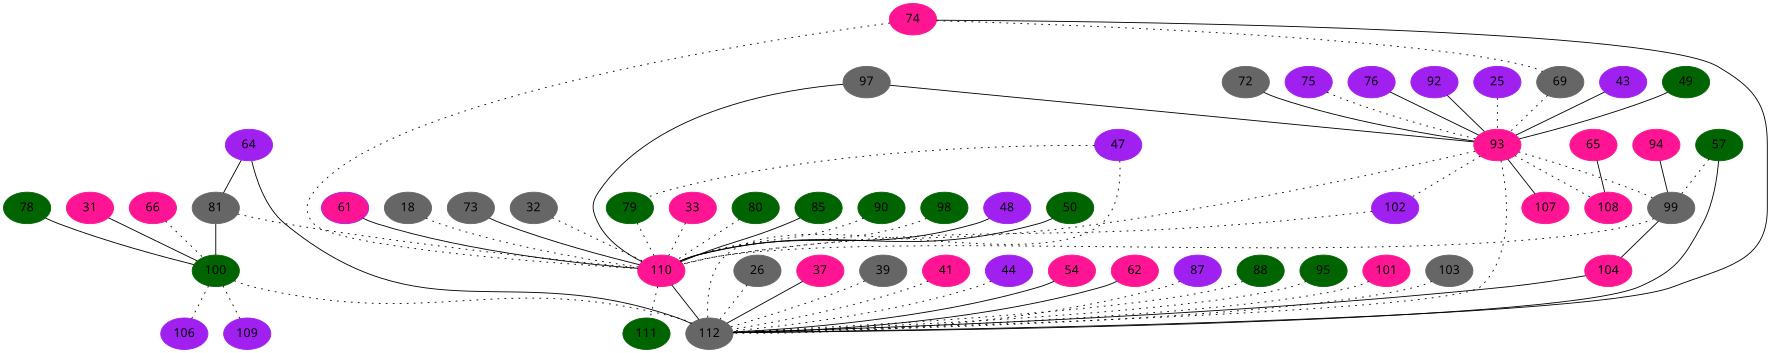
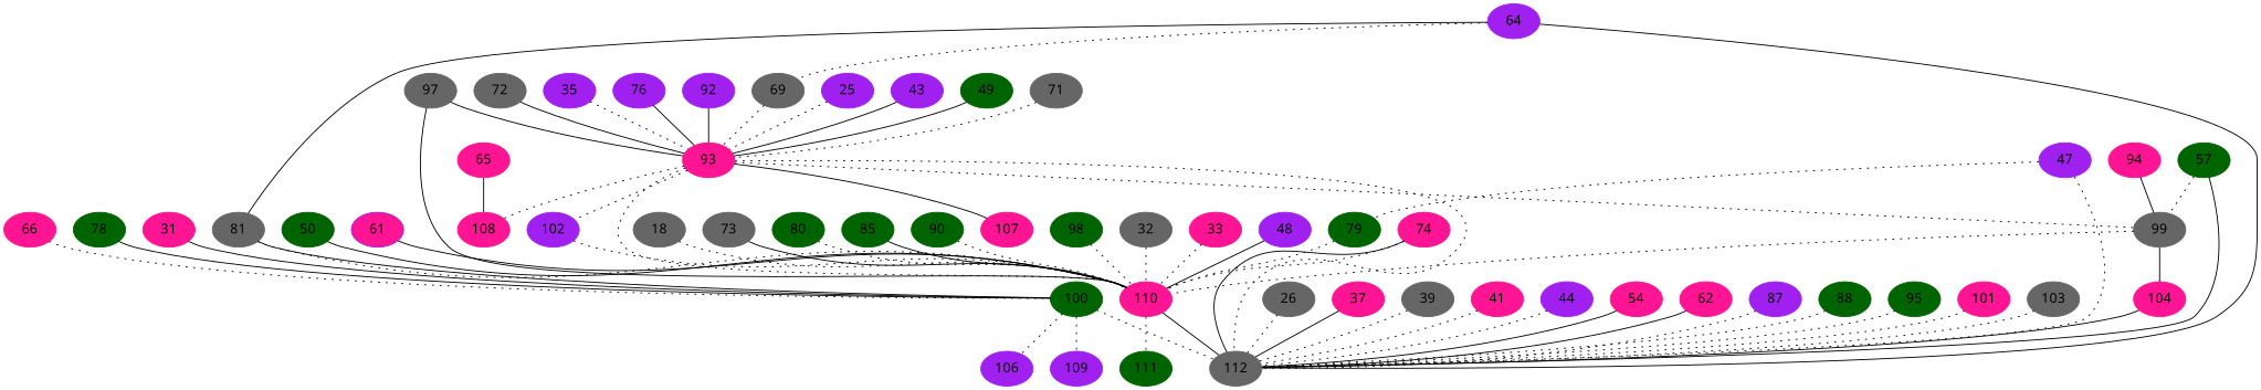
  graph {
    fontname="Noto Sans"
    node [color=deeppink fontname="Noto Sans" style=filled]
    edge [fontname="Noto Sans" style=dotted]
    93 [super="+70+38"]
    112 [color=gray40 super="+29+16+4"]
    110 [super="+22+89+46+105"]
    99 [color=gray40 super="+86+91"]
    108 [super="+23"]
    102 [color=purple]
    107
    25 [color=purple]
    26 [color=gray40]
    100 [color=darkgreen super="+55"]
    106 [color=purple]
    109 [color=purple]
    31
    111 [color=darkgreen]
    32 [color=gray40]
    33
    37
    39 [color=gray40]
    41
    43 [color=purple]
    44 [color=purple]
    47 [color=purple super="+10"]
    79 [color=darkgreen]
    48 [color=purple]
    49 [color=darkgreen]
    50 [color=darkgreen]
    54
    57 [color=darkgreen super="+18+42"]
    104
    61 [color=purple fillcolor=deeppink]
    62
    64 [color=purple super="+34"]
    69 [color=gray40]
    81 [color=gray40 super="+67"]
    65
    66 [super="+13+59+11"]
    n37 [color=gray40 label=18]
+   71 [color=gray40]
    72 [color=gray40]
    73 [color=gray40 super="+58"]
    74
-   75 [color=purple]
+   75 [color=purple label=35]
    76 [color=purple]
    78 [color=darkgreen]
    80 [color=darkgreen]
    85 [color=darkgreen]
    87 [color=purple super="+63"]
    88 [color=darkgreen]
    90 [color=darkgreen]
    92 [color=purple]
    94
    95 [color=darkgreen super="+83"]
    97 [color=gray40]
    98 [color=darkgreen super="+77"]
    101
    103 [color=gray40]
    93 -- 112 [weight=5]
    93 -- 110 [weight=6]
    93 -- 99 [weight=2]
    93 -- 108 [weight=2]
    93 -- 102
    93 -- 107 [style=solid]
    110 -- 112 [style=solid weight=14]
    110 -- 111
    99 -- 110 [weight=2]
    99 -- 104 [style=solid]
    102 -- 110
    25 -- 93
    26 -- 112
    100 -- 112 [weight=5]
    100 -- 106
    100 -- 109
    31 -- 100 [style=solid]
    32 -- 110
    33 -- 110
    37 -- 112 [style=solid]
    39 -- 112
    41 -- 112
    43 -- 93 [style=solid]
    44 -- 112
    47 -- 112 [weight=3]
    47 -- 79
    79 -- 110 [weight=2]
    48 -- 110 [style=solid]
    49 -- 93 [style=solid]
    50 -- 110 [style=solid]
    54 -- 112 [style=solid]
    57 -- 112 [style=solid weight=2]
    57 -- 99
    104 -- 112 [style=solid]
    61 -- 110 [style=solid]
    62 -- 112 [style=solid]
    64 -- 112 [style=solid weight=2]
-   74 -- 69
+   64 -- 69
    64 -- 81 [style=solid]
    69 -- 93
    81 -- 110
    81 -- 100 [style=solid]
    65 -- 108 [style=solid]
    66 -- 100
    n37 -- 110
+   71 -- 93
    72 -- 93 [style=solid]
    73 -- 110 [style=solid]
    74 -- 112 [style=solid]
    74 -- 110 [weight=2]
    75 -- 93
    76 -- 93 [style=solid]
    78 -- 100 [style=solid]
    80 -- 110
    85 -- 110 [style=solid]
    87 -- 112
    88 -- 112
    90 -- 110
    92 -- 93 [style=solid]
    94 -- 99 [style=solid]
    95 -- 112 [weight=2]
    97 -- 93 [style=solid]
    97 -- 110 [style=solid]
    98 -- 110 [weight=2]
    101 -- 112
    103 -- 112
  }
